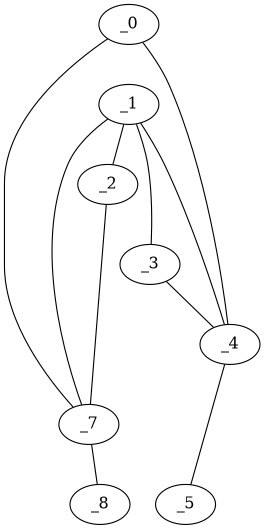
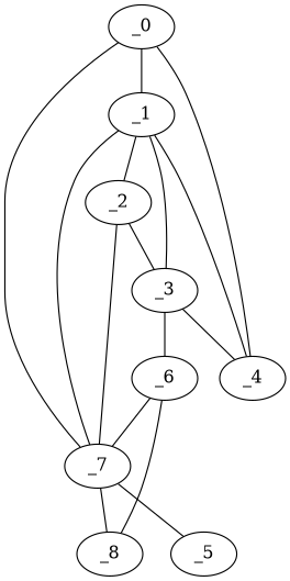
  graph {
    node [y=17]
    edge [valence=2]
    _0 [x=58 y=7]
    _1 [x=74 y=26]
    _7 [x=96]
    _4 [x=82 y=35]
    _2 [x=77]
    _3 [x=81 y=20]
    _8 [x=101 y=20]
+   _6 [x=94 y=24]
    _5 [x=90 y=32]
+   _0 -- _1 [valence=1]
    _0 -- _7 [valence=1]
    _0 -- _4
    _1 -- _7
    _1 -- _4 [valence=1]
    _1 -- _2
    _1 -- _3
    _7 -- _8 [valence=1]
-   _4 -- _5 [valence=1]
+   _7 -- _5 [valence=1]
    _2 -- _7
+   _2 -- _3
    _3 -- _4 [valence=1]
+   _3 -- _6
+   _6 -- _7
+   _6 -- _8
  }
